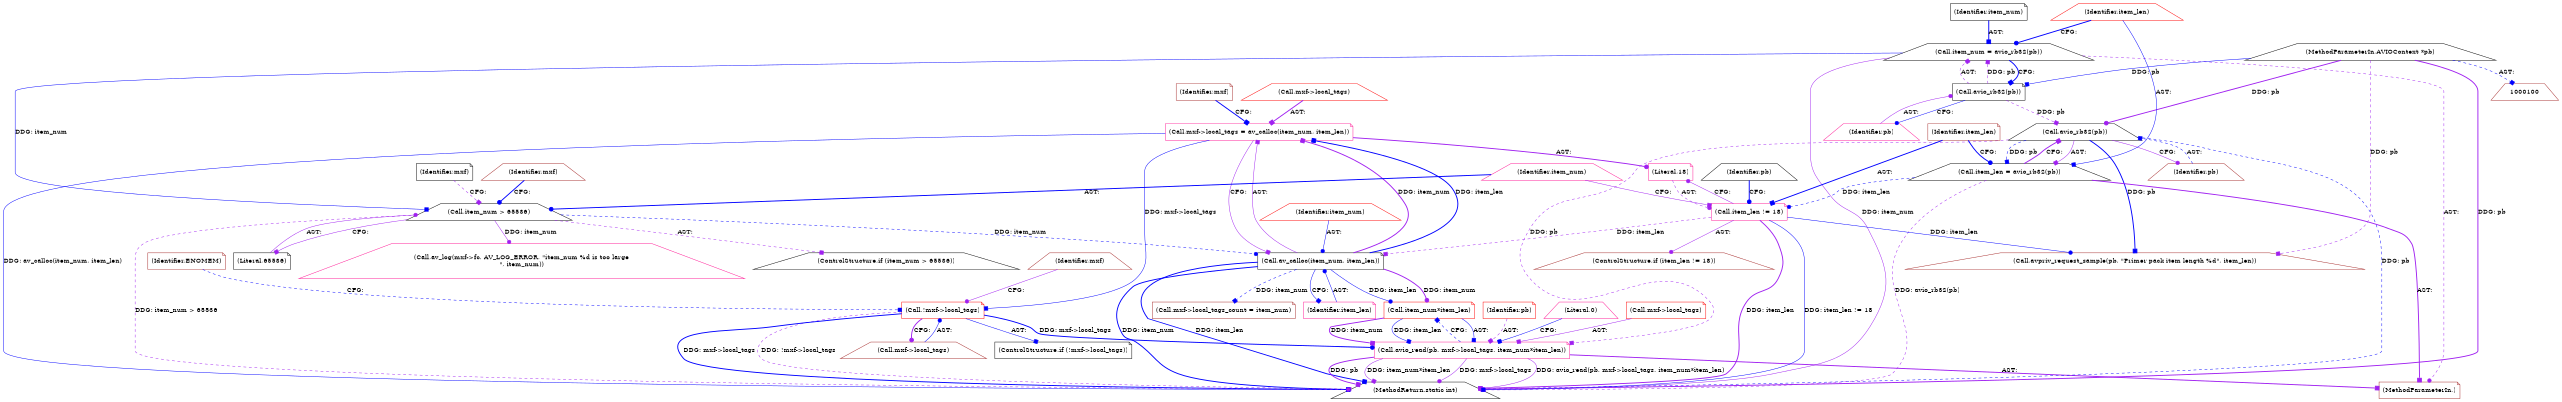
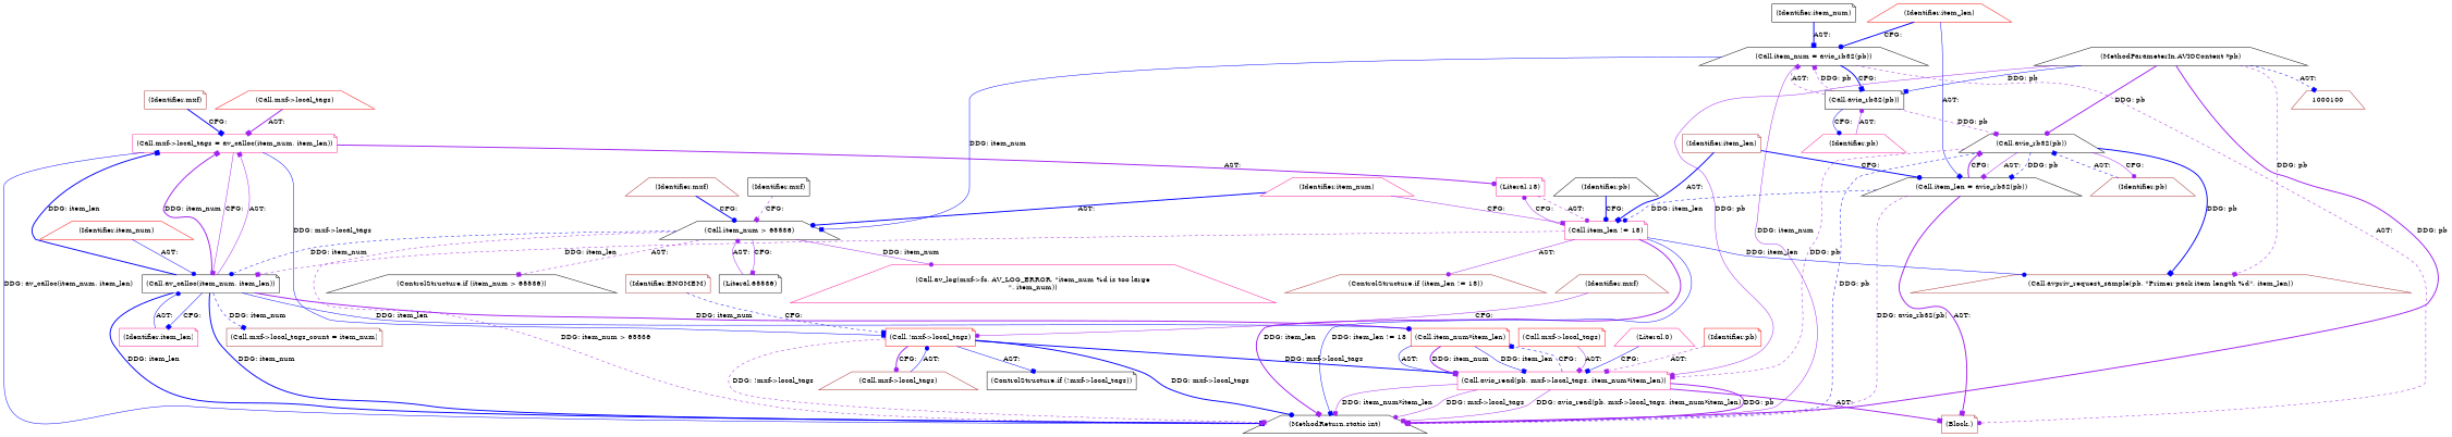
  digraph {
    node [color=black shape=trapezium]
    edge [arrowhead=box color=purple style=solid]
    n1 [color=deeppink label="(Call,mxf->local_tags = av_calloc(item_num, item_len))" shape=note]
    n2 [label="(Call,av_calloc(item_num, item_len))" shape=note]
    n3 [color=red label="(Call,!mxf->local_tags)" shape=note]
    n4 [label="(MethodReturn,static int)"]
    n5 [color=deeppink label="(Literal,18)" shape=note]
    n6 [color=red label="(Call,item_num*item_len)" shape=note]
    n7 [color=brown label="(Call,mxf->local_tags_count = item_num)" shape=note]
    n8 [color=deeppink label="(Identifier,item_len)" shape=note]
    n9 [color=deeppink label="(Call,avio_read(pb, mxf->local_tags, item_num*item_len))" shape=note]
    n10 [label="(ControlStructure,if (!mxf->local_tags))" shape=note]
    n11 [color=brown label="(Call,mxf->local_tags)"]
-   n12 [color=brown label="(MethodParameterIn,)" shape=note]
+   n12 [color=brown label="(Block,)" shape=note]
    n13 [label="(Call,item_num > 65536)"]
    n14 [color=deeppink label="(Call,av_log(mxf->fc, AV_LOG_ERROR, \"item_num %d is too large\n\", item_num))"]
    n15 [label="(Literal,65536)" shape=note]
    n16 [label="(ControlStructure,if (item_num > 65536))"]
    n17 [label="(Call,item_num = avio_rb32(pb))"]
    n18 [label="(Call,avio_rb32(pb))" shape=note]
    n19 [label="(Call,avio_rb32(pb))"]
    n20 [color=deeppink label="(Identifier,pb)"]
    n21 [color=brown label="(Call,avpriv_request_sample(pb, \"Primer pack item length %d\", item_len))"]
    n22 [label="(Call,item_len = avio_rb32(pb))"]
    n23 [color=brown label="(Identifier,pb)"]
    n24 [label="(MethodParameterIn,AVIOContext *pb)"]
    1000100 [color=brown]
    n26 [color=deeppink label="(Call,item_len != 18)" shape=note]
    n27 [color=brown label="(ControlStructure,if (item_len != 18))"]
    n28 [label="(Identifier,mxf)" shape=note]
    n29 [color=brown label="(Identifier,mxf)"]
    n30 [color=brown label="(Identifier,ENOMEM)" shape=note]
    n31 [color=deeppink label="(Literal,0)"]
    n32 [color=brown label="(Identifier,mxf)" shape=note]
    n33 [label="(Identifier,item_num)" shape=note]
    n34 [color=red label="(Call,mxf->local_tags)"]
    n35 [color=red label="(Call,mxf->local_tags)" shape=note]
    n36 [color=red label="(Identifier,pb)" shape=note]
    n37 [color=red label="(Identifier,item_len)"]
    n38 [color=brown label="(Identifier,item_len)" shape=note]
    n39 [color=brown label="(Identifier,mxf)"]
    n40 [color=red label="(Identifier,item_num)"]
    n41 [label="(Identifier,pb)"]
    n42 [color=deeppink label="(Identifier,item_num)"]
    n1 -> n2 [label="CFG: "]
    n1 -> n3 [color=blue label="DDG: mxf->local_tags"]
    n1 -> n4 [arrowhead=dot color=blue label="DDG: av_calloc(item_num, item_len)"]
    n1 -> n5 [arrowhead=dot label="AST: " style=bold]
    n2 -> n1 [label="AST: "]
    n2 -> n1 [label="DDG: item_num" style=bold]
    n2 -> n1 [color=blue label="DDG: item_len" style=bold]
    n2 -> n4 [color=blue label="DDG: item_num" style=bold]
    n2 -> n4 [color=blue label="DDG: item_len" style=bold]
    n2 -> n6 [arrowhead=dot label="DDG: item_num" style=bold]
    n2 -> n6 [arrowhead=dot color=blue label="DDG: item_len"]
    n2 -> n7 [color=blue label="DDG: item_num" style=dashed]
    n2 -> n8 [color=blue label="CFG: "]
    n3 -> n4 [label="DDG: !mxf->local_tags" style=dashed]
    n3 -> n4 [arrowhead=dot color=blue label="DDG: mxf->local_tags" style=bold]
    n3 -> n9 [arrowhead=dot color=blue label="DDG: mxf->local_tags" style=bold]
    n3 -> n10 [color=blue label="AST: "]
    n3 -> n11 [arrowhead=dot label="CFG: " style=bold]
    n5 -> n26 [arrowhead=dot label="AST: " style=dashed]
    n6 -> n9 [color=blue label="AST: "]
    n6 -> n9 [label="DDG: item_num" style=bold]
    n6 -> n9 [color=blue label="DDG: item_len"]
    n8 -> n2 [arrowhead=dot color=blue label="AST: "]
    n9 -> n4 [arrowhead=dot label="DDG: mxf->local_tags"]
    n9 -> n4 [label="DDG: avio_read(pb, mxf->local_tags, item_num*item_len)"]
    n9 -> n4 [label="DDG: pb" style=bold]
    n9 -> n4 [label="DDG: item_num*item_len"]
    n9 -> n6 [color=blue label="CFG: " style=dashed]
    n9 -> n12 [label="AST: " style=bold]
    n11 -> n3 [arrowhead=dot color=blue label="AST: "]
    n13 -> n2 [arrowhead=dot color=blue label="DDG: item_num" style=dashed]
    n13 -> n4 [arrowhead=dot label="DDG: item_num > 65536" style=dashed]
    n13 -> n14 [arrowhead=dot label="DDG: item_num"]
    n13 -> n15 [label="CFG: "]
    n13 -> n16 [label="AST: " style=dashed]
    n15 -> n13 [arrowhead=dot label="AST: "]
    n17 -> n4 [label="DDG: item_num"]
    n17 -> n12 [arrowhead=dot label="AST: " style=dashed]
    n17 -> n13 [color=blue label="DDG: item_num"]
    n17 -> n18 [color=blue label="CFG: " style=bold]
    n18 -> n17 [label="AST: " style=dashed]
    n18 -> n17 [label="DDG: pb" style=dashed]
    n18 -> n19 [label="DDG: pb" style=dashed]
    n18 -> n20 [arrowhead=dot color=blue label="CFG: "]
    n19 -> n4 [arrowhead=dot color=blue label="DDG: pb" style=dashed]
    n19 -> n9 [label="DDG: pb" style=dashed]
    n19 -> n21 [color=blue label="DDG: pb" style=bold]
    n19 -> n22 [label="AST: "]
    n19 -> n22 [color=blue label="DDG: pb" style=dashed]
    n19 -> n23 [arrowhead=dot label="CFG: "]
    n20 -> n18 [arrowhead=dot label="AST: "]
    n22 -> n4 [label="DDG: avio_rb32(pb)" style=dashed]
    n22 -> n12 [label="AST: " style=bold]
    n22 -> n19 [label="CFG: " style=bold]
    n22 -> n26 [arrowhead=dot color=blue label="DDG: item_len" style=dashed]
    n23 -> n19 [color=blue label="AST: " style=dashed]
    n24 -> n4 [arrowhead=dot label="DDG: pb" style=bold]
+   n24 -> n9 [arrowhead=dot label="DDG: pb"]
    n24 -> n18 [color=blue label="DDG: pb"]
    n24 -> n19 [arrowhead=dot label="DDG: pb" style=bold]
    n24 -> n21 [label="DDG: pb" style=dashed]
    n24 -> 1000100 [color=blue label="AST: " style=dashed]
    n26 -> n2 [label="DDG: item_len" style=dashed]
    n26 -> n4 [label="DDG: item_len" style=bold]
    n26 -> n4 [color=blue label="DDG: item_len != 18"]
    n26 -> n5 [arrowhead=dot label="CFG: "]
    n26 -> n21 [arrowhead=dot color=blue label="DDG: item_len"]
    n26 -> n27 [arrowhead=dot label="AST: "]
    n28 -> n13 [label="CFG: " style=dashed]
    n29 -> n3 [arrowhead=dot label="CFG: "]
    n30 -> n3 [color=blue label="CFG: " style=dashed]
    n31 -> n9 [color=blue label="CFG: "]
    n32 -> n1 [color=blue label="CFG: " style=bold]
    n33 -> n17 [color=blue label="AST: " style=bold]
    n34 -> n1 [label="AST: " style=bold]
    n35 -> n9 [label="AST: "]
    n36 -> n9 [label="AST: " style=dashed]
    n37 -> n17 [arrowhead=dot color=blue label="CFG: " style=bold]
    n37 -> n22 [color=blue label="AST: "]
    n38 -> n22 [arrowhead=dot color=blue label="CFG: " style=bold]
    n38 -> n26 [color=blue label="AST: " style=bold]
    n39 -> n13 [arrowhead=dot color=blue label="CFG: " style=bold]
    n40 -> n2 [arrowhead=dot color=blue label="AST: "]
    n41 -> n26 [arrowhead=dot color=blue label="CFG: " style=bold]
    n42 -> n13 [arrowhead=dot color=blue label="AST: " style=bold]
    n42 -> n26 [label="CFG: "]
  }
